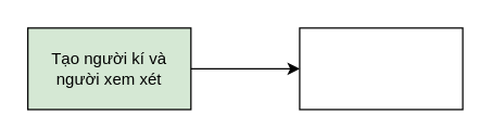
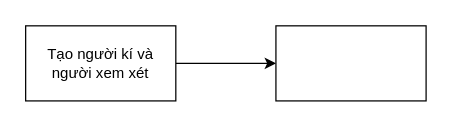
  <mxCell id="0" />
  <mxCell id="1" parent="0" />
  <mxCell id="2" value="" style="edgeStyle=orthogonalEdgeStyle;rounded=0;orthogonalLoop=1;jettySize=auto;html=1;" edge="1" parent="1" source="3" target="4"><mxGeometry relative="1" as="geometry" /></mxCell>
- <mxCell id="3" value="Tạo người kí và người xem xét" style="rounded=0;whiteSpace=wrap;html=1;fillColor=#d5e8d4;" vertex="1" parent="1"><mxGeometry x="20" y="20" width="120" height="60" as="geometry" /></mxCell>
+ <mxCell id="3" value="Tạo người kí và người xem xét" style="rounded=0;whiteSpace=wrap;html=1;" vertex="1" parent="1"><mxGeometry x="20" y="20" width="120" height="60" as="geometry" /></mxCell>
  <mxCell id="4" value="" style="whiteSpace=wrap;html=1;rounded=0;" vertex="1" parent="1"><mxGeometry x="220" y="20" width="120" height="60" as="geometry" /></mxCell>
